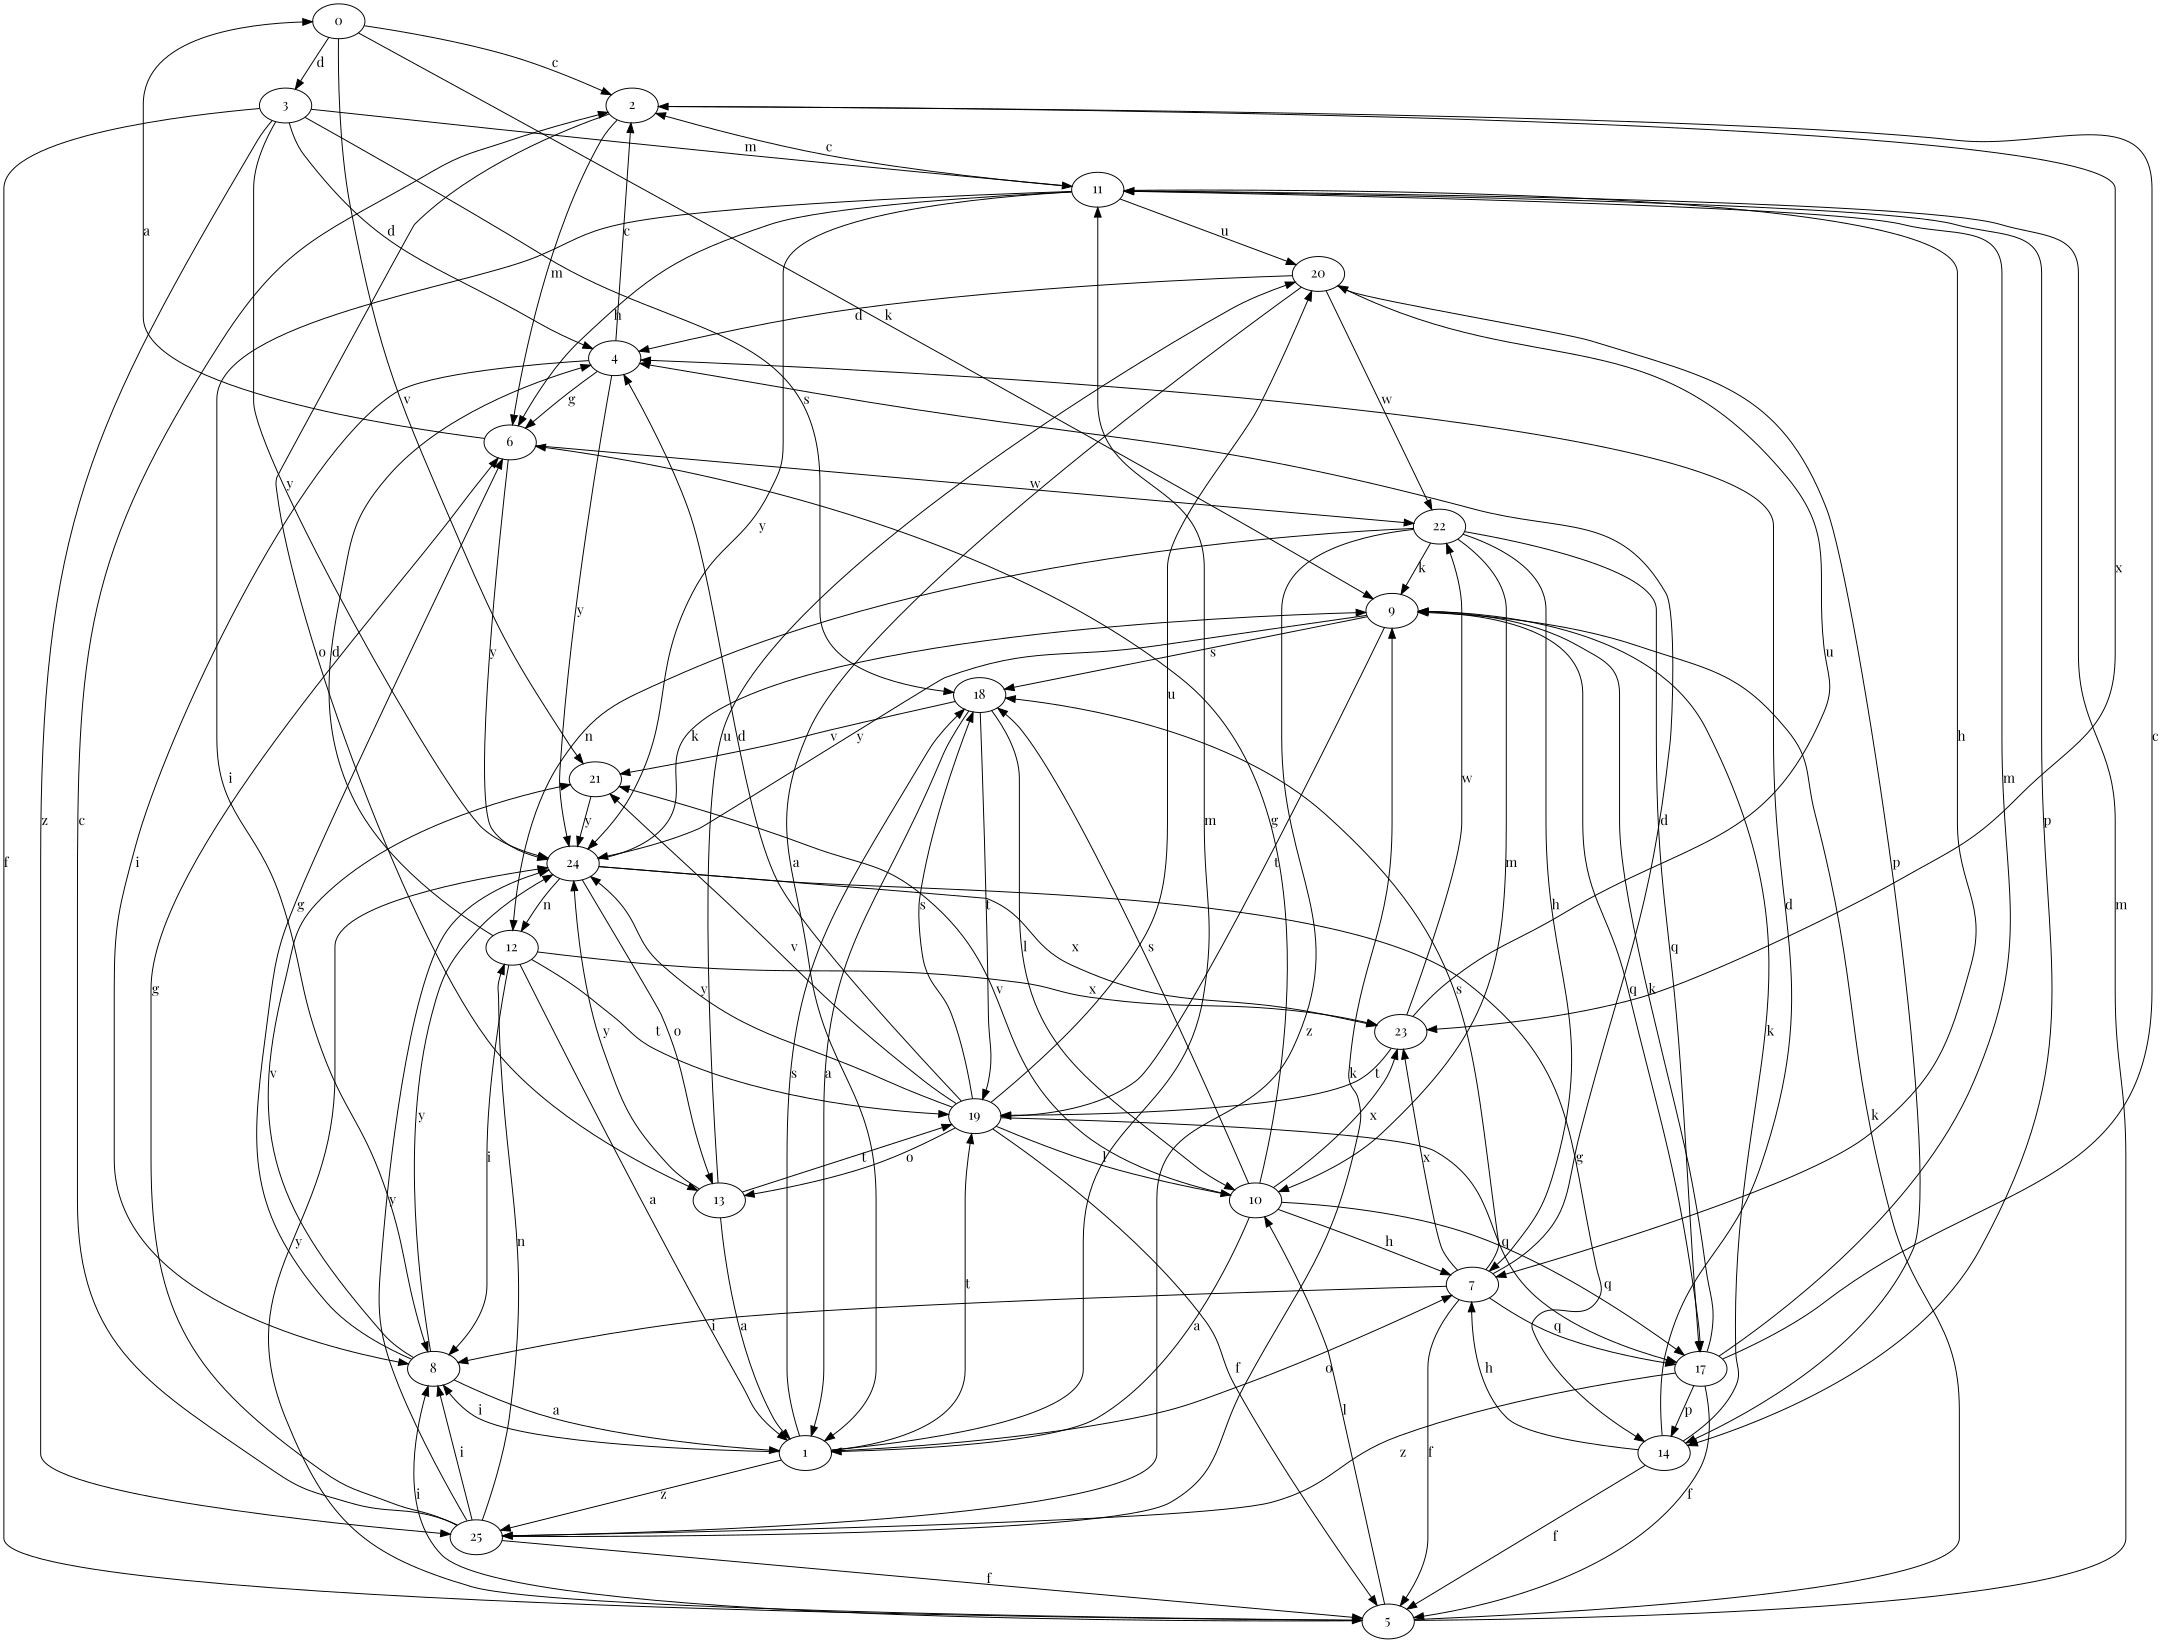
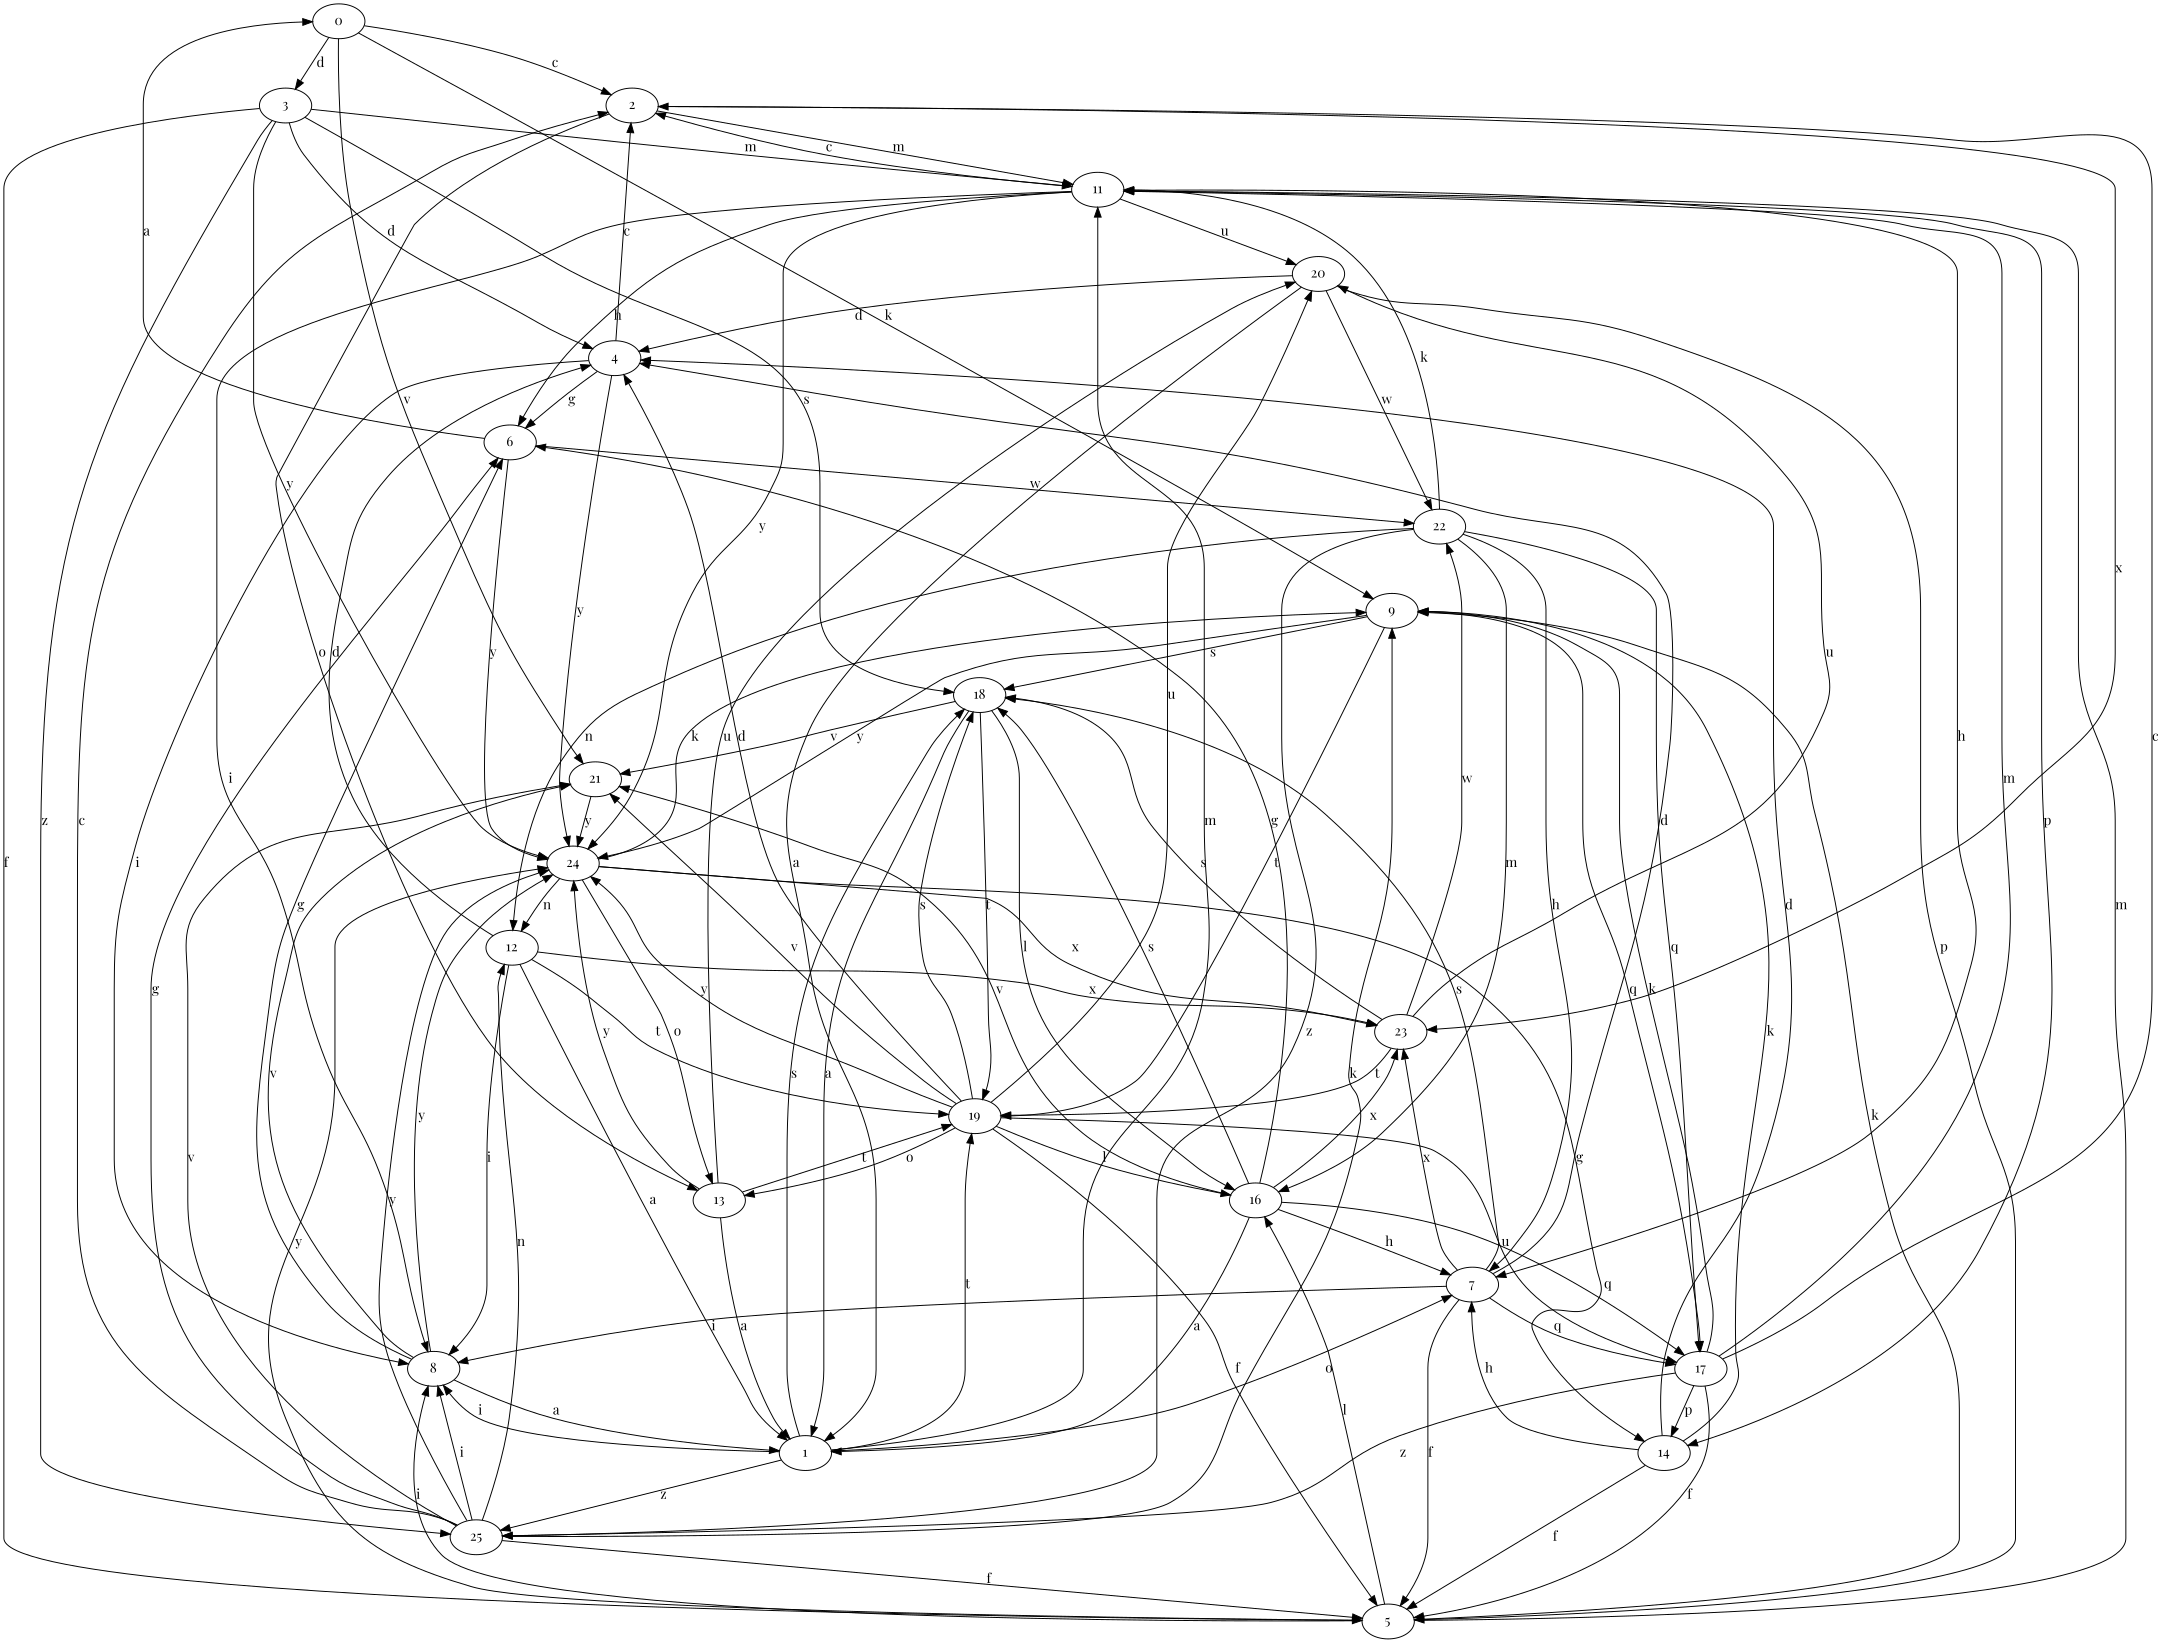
  strict digraph {
    fontname="Playfair Display"
    node [fontname="Playfair Display"]
    edge [fontname="Playfair Display"]
    0
    2
    3
    9
    21
    11
    13
    23
    18
    25
    4
    5
    24
    19
    17
    1
    8
    7
    6
    14
    20
-   10
+   10 [label=16]
    12
    22
    0 -> 2 [label=c]
    0 -> 3 [label=d]
    0 -> 9 [label=k]
    0 -> 21 [label=v]
-   2 -> 6 [label=m]
+   2 -> 11 [label=m]
    2 -> 13 [label=o]
    2 -> 23 [label=x]
    3 -> 11 [label=m]
    3 -> 18 [label=s]
    3 -> 25 [label=z]
    3 -> 4 [label=d]
    3 -> 5 [label=f]
    3 -> 24 [label=y]
    9 -> 18 [label=s]
    9 -> 24 [label=y]
    9 -> 19 [label=t]
    9 -> 17 [label=q]
    21 -> 24 [label=y]
    11 -> 2 [label=c]
    11 -> 24 [label=y]
    11 -> 8 [label=i]
    11 -> 7 [label=h]
    11 -> 6 [label=h]
    11 -> 14 [label=p]
    11 -> 20 [label=u]
    13 -> 24 [label=y]
    13 -> 19 [label=t]
    13 -> 1 [label=a]
    13 -> 20 [label=u]
+   23 -> 18 [label=s]
    23 -> 19 [label=t]
    23 -> 20 [label=u]
    23 -> 22 [label=w]
    18 -> 21 [label=v]
    18 -> 19 [label=t]
    18 -> 1 [label=a]
    18 -> 10 [label=l]
    25 -> 2 [label=c]
    25 -> 9 [label=k]
+   25 -> 21 [label=v]
    25 -> 5 [label=f]
    25 -> 24 [label=y]
    25 -> 8 [label=i]
    25 -> 6 [label=g]
    25 -> 12 [label=n]
    4 -> 2 [label=c]
    4 -> 24 [label=y]
    4 -> 8 [label=i]
    4 -> 6 [label=g]
    5 -> 9 [label=k]
    5 -> 11 [label=m]
    5 -> 24 [label=y]
    5 -> 8 [label=i]
    5 -> 10 [label=l]
    24 -> 9 [label=k]
    24 -> 13 [label=o]
    24 -> 23 [label=x]
    24 -> 14 [label=g]
    24 -> 12 [label=n]
    19 -> 21 [label=v]
    19 -> 13 [label=o]
    19 -> 18 [label=s]
    19 -> 4 [label=d]
    19 -> 5 [label=f]
    19 -> 24 [label=y]
-   19 -> 17 [label=q]
+   19 -> 17 [label=u]
    19 -> 20 [label=u]
    19 -> 10 [label=l]
    17 -> 2 [label=c]
    17 -> 9 [label=k]
    17 -> 11 [label=m]
    17 -> 25 [label=z]
    17 -> 5 [label=f]
    17 -> 14 [label=p]
    1 -> 11 [label=m]
    1 -> 18 [label=s]
    1 -> 25 [label=z]
    1 -> 19 [label=t]
    1 -> 8 [label=i]
    1 -> 7 [label=o]
    8 -> 21 [label=v]
    8 -> 24 [label=y]
    8 -> 1 [label=a]
    8 -> 6 [label=g]
    7 -> 23 [label=x]
    7 -> 18 [label=s]
    7 -> 4 [label=d]
    7 -> 5 [label=f]
    7 -> 17 [label=q]
    7 -> 8 [label=i]
    6 -> 0 [label=a]
    6 -> 24 [label=y]
    6 -> 22 [label=w]
    14 -> 9 [label=k]
    14 -> 4 [label=d]
    14 -> 5 [label=f]
    14 -> 7 [label=h]
    20 -> 4 [label=d]
    20 -> 1 [label=a]
-   20 -> 14 [label=p]
+   20 -> 5 [label=p]
    20 -> 22 [label=w]
    10 -> 21 [label=v]
    10 -> 23 [label=x]
    10 -> 18 [label=s]
    10 -> 17 [label=q]
    10 -> 1 [label=a]
    10 -> 7 [label=h]
    10 -> 6 [label=g]
    12 -> 23 [label=x]
    12 -> 4 [label=d]
    12 -> 19 [label=t]
    12 -> 1 [label=a]
    12 -> 8 [label=i]
-   22 -> 9 [label=k]
+   22 -> 11 [label=k]
    22 -> 25 [label=z]
    22 -> 17 [label=q]
    22 -> 7 [label=h]
    22 -> 10 [label=m]
    22 -> 12 [label=n]
  }
